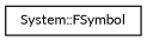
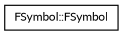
  digraph {
    rankdir=TB
    fontname=Lato
-   n1 [color=black fillcolor=white fontname=Lato fontsize=10 height=0.2 label="System::FSymbol" shape=record style=filled width=0.4]
+   n1 [color=black fillcolor=white fontname=Lato fontsize=10 height=0.2 label="FSymbol::FSymbol" shape=record style=filled width=0.4]
  }
